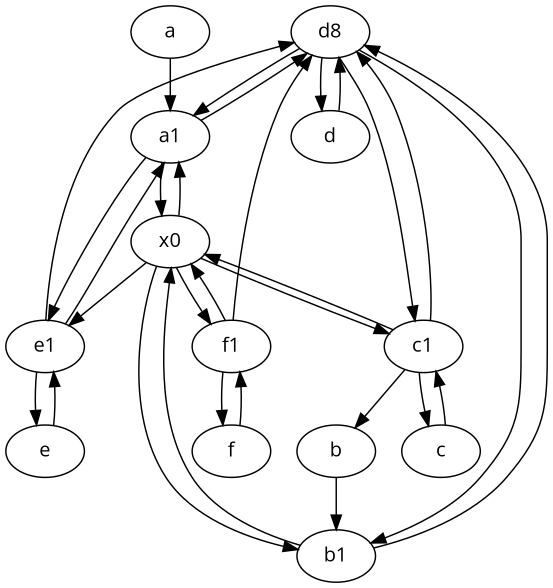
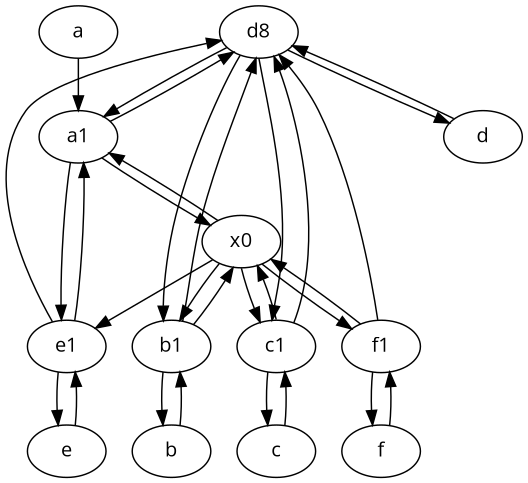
  digraph {
    fontname="Open Sans"
    node [fontname="Open Sans"]
    edge [fontname="Open Sans"]
    n1 [label=d8]
    d
    a1
    b1
    c1
    e1
    e
    x0
    b
    c
    f
    f1
    a
    n1 -> d
    n1 -> a1
    n1 -> b1
    n1 -> c1
    d -> n1
    a1 -> n1
    a1 -> e1
    a1 -> x0
    b1 -> n1
    b1 -> x0
-   c1 -> b
+   b1 -> b
    c1 -> n1
    c1 -> x0
    c1 -> c
    e1 -> n1
    e1 -> a1
    e1 -> e
    e -> e1
    x0 -> a1
    x0 -> b1
    x0 -> c1
    x0 -> e1
    x0 -> f1
    b -> b1
    c -> c1
    f -> f1
    f1 -> n1
    f1 -> x0
    f1 -> f
    a -> a1
  }
